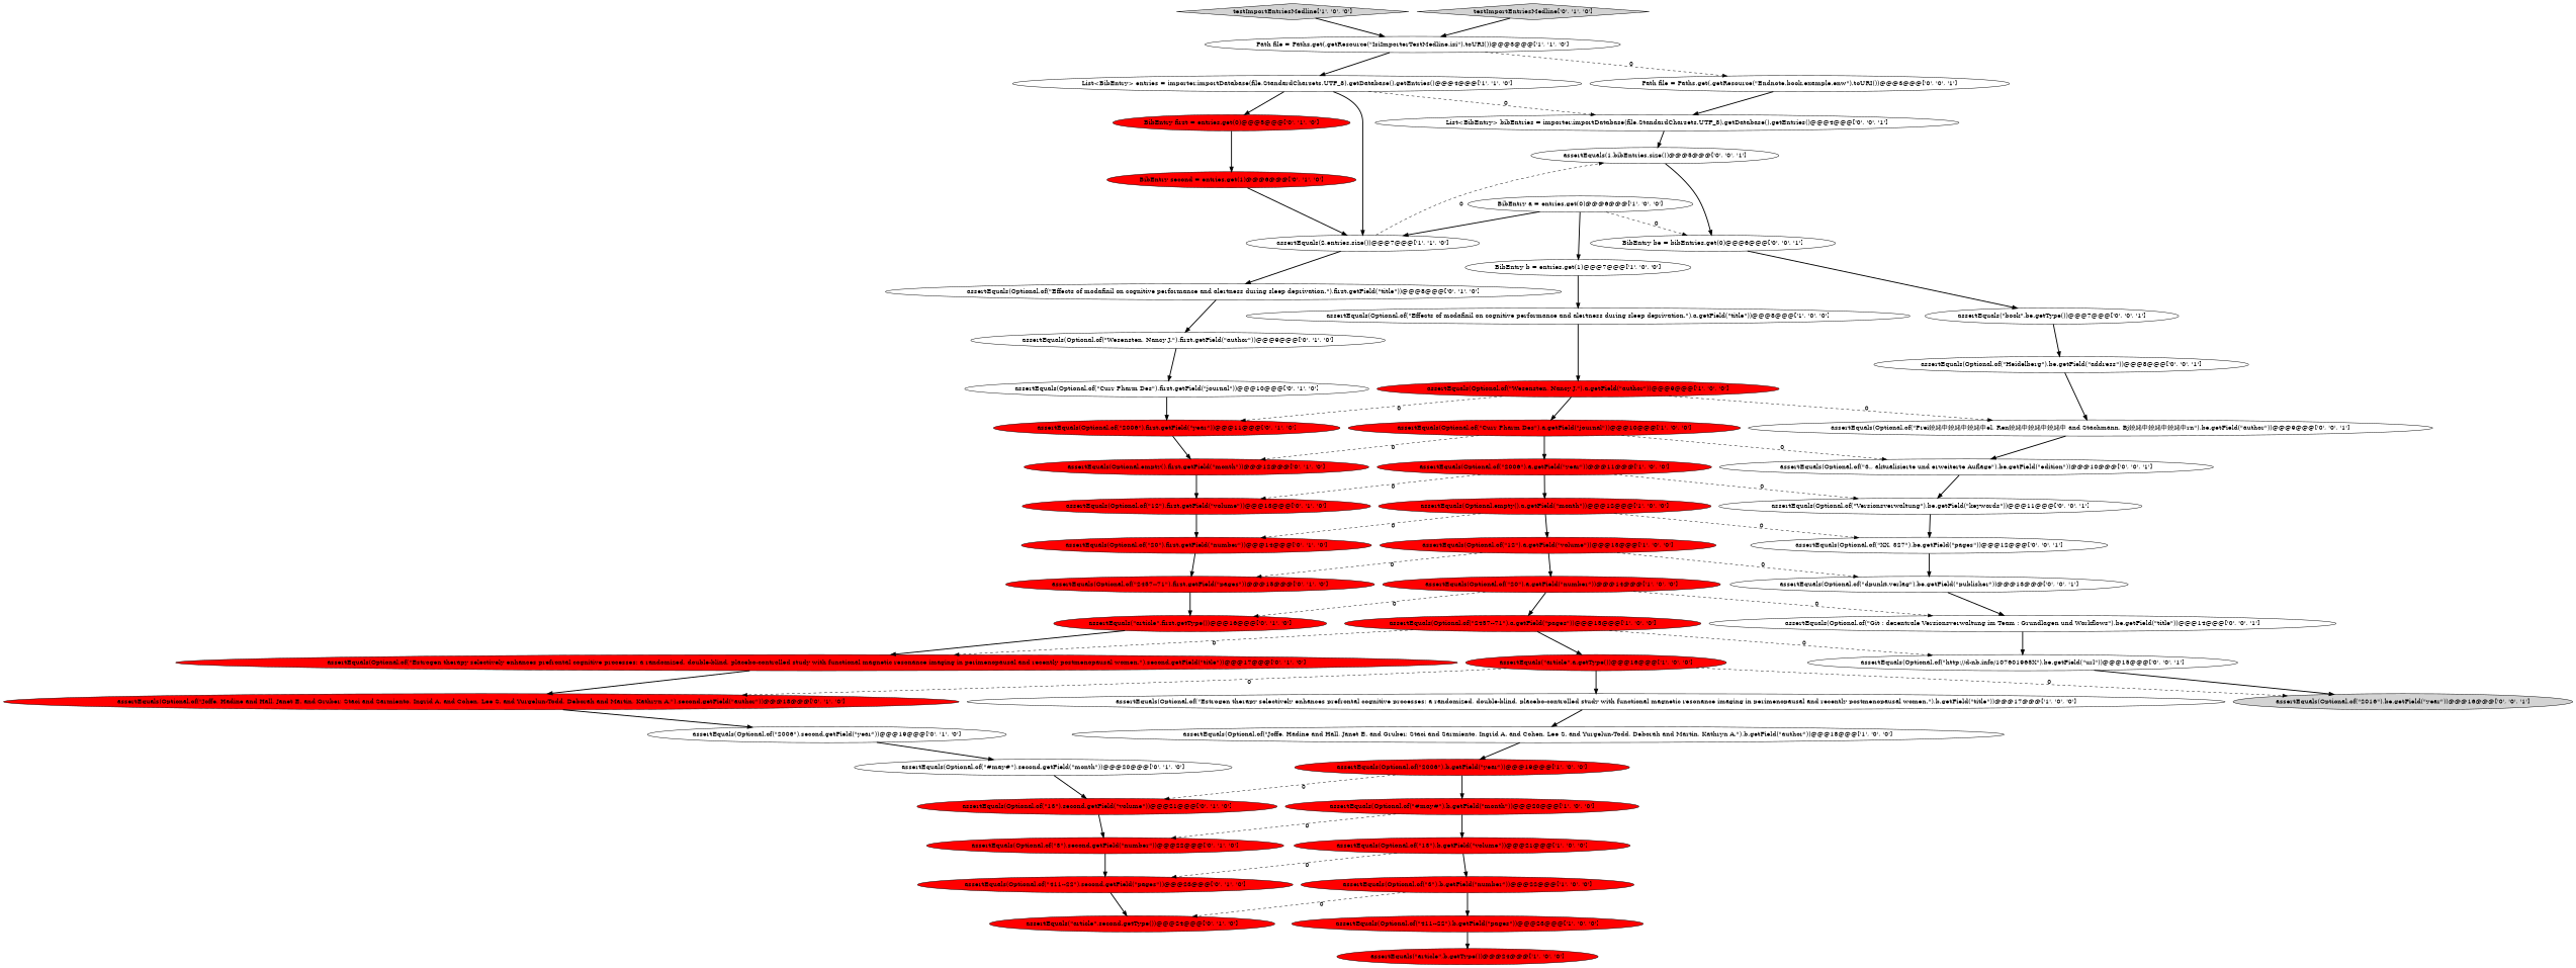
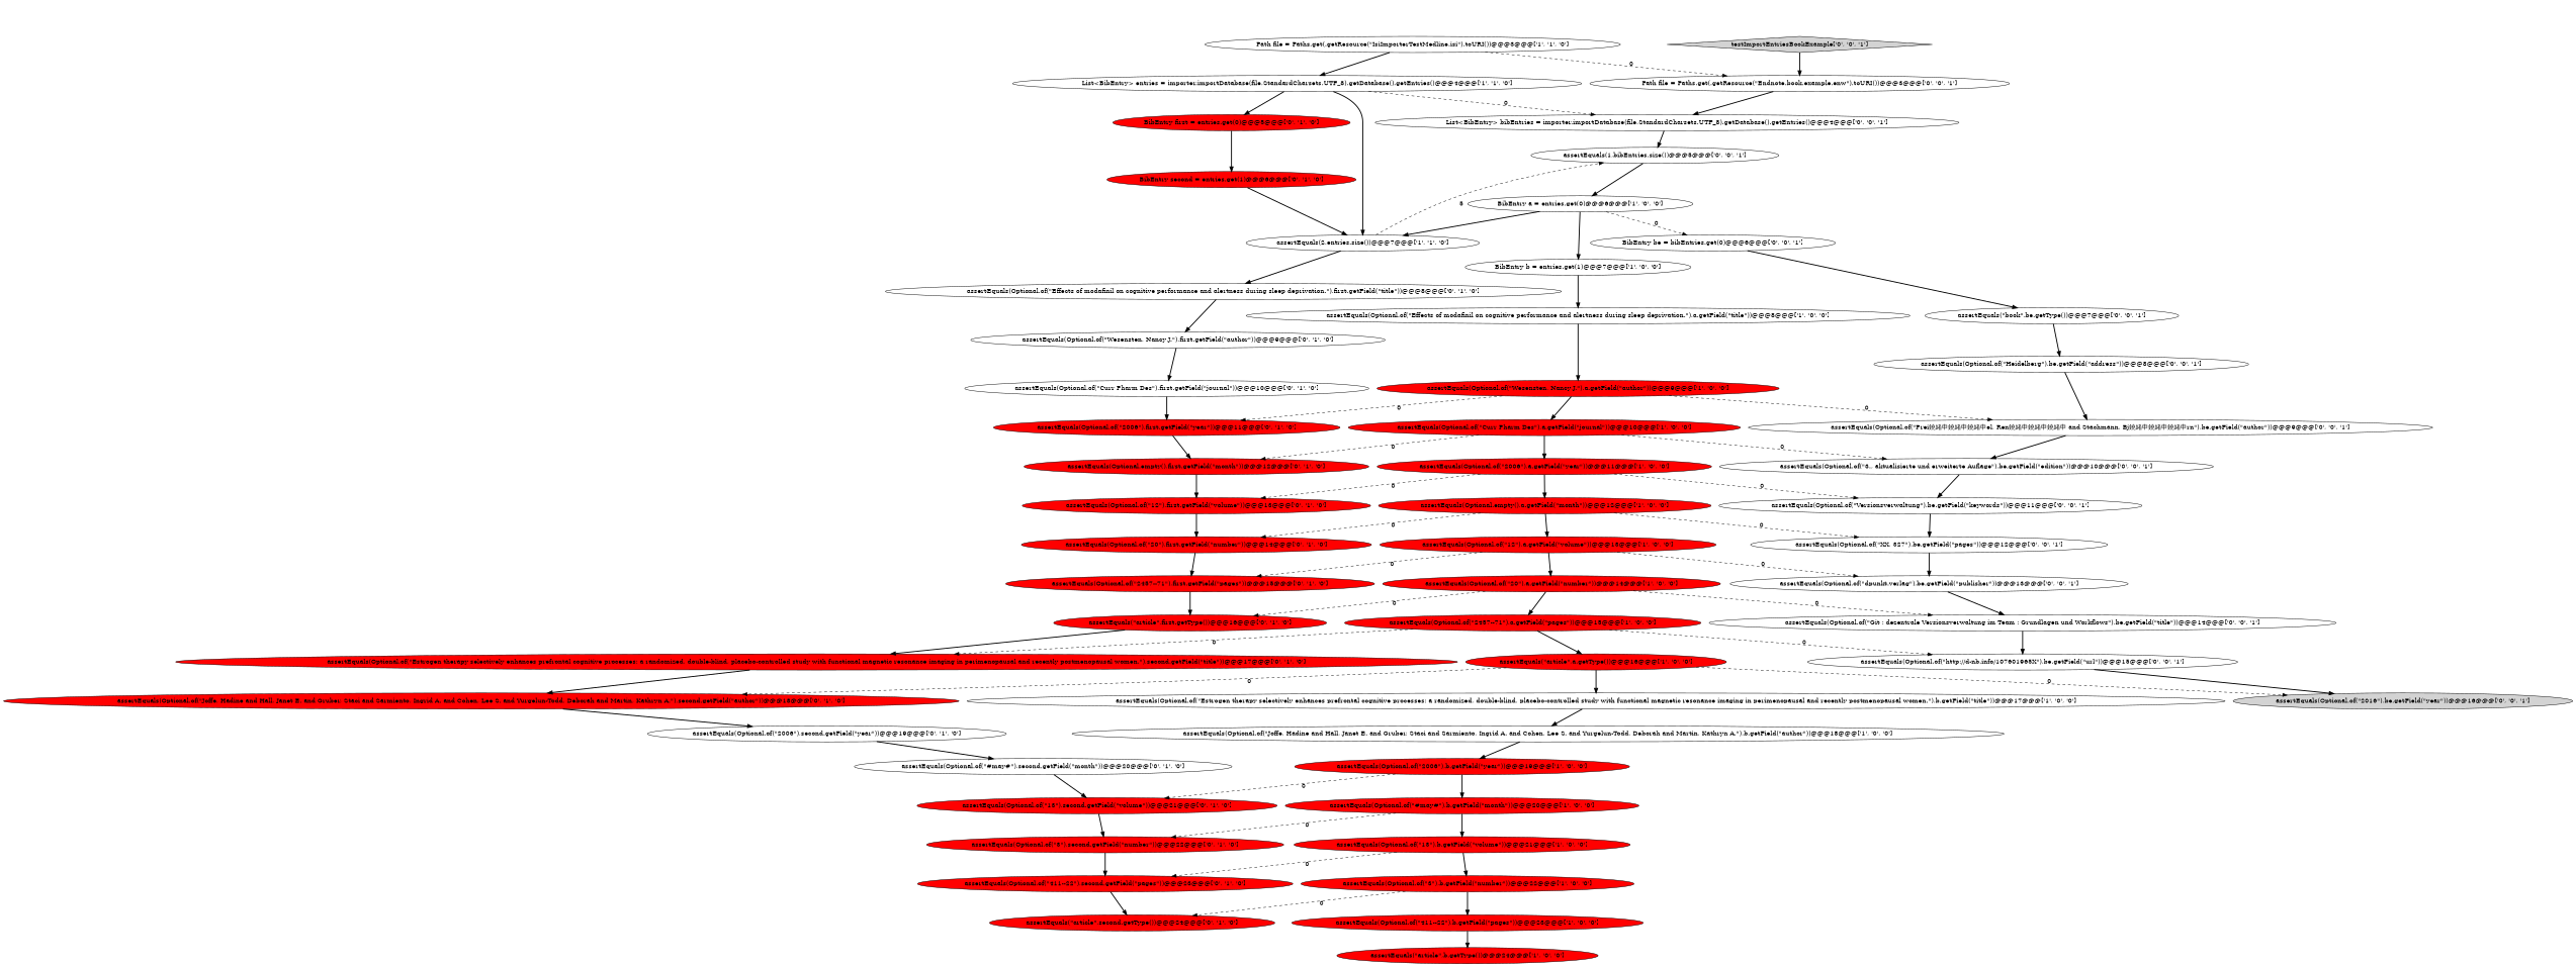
  digraph {
    node [fillcolor=red shape=ellipse style=filled]
    edge [style=bold]
    n1 [label="assertEquals(Optional.of(\"3\"),second.getField(\"number\"))@@@22@@@['0', '1', '0']"]
    n2 [label="assertEquals(Optional.of(\"411--22\"),second.getField(\"pages\"))@@@23@@@['0', '1', '0']"]
    n3 [label="assertEquals(\"article\",second.getType())@@@24@@@['0', '1', '0']"]
    n4 [label="assertEquals(Optional.of(\"2457--71\"),first.getField(\"pages\"))@@@15@@@['0', '1', '0']"]
    n5 [label="assertEquals(\"article\",first.getType())@@@16@@@['0', '1', '0']"]
    n6 [label="assertEquals(Optional.of(\"Estrogen therapy selectively enhances prefrontal cognitive processes: a randomized, double-blind, placebo-controlled study with functional magnetic resonance imaging in perimenopausal and recently postmenopausal women.\"),second.getField(\"title\"))@@@17@@@['0', '1', '0']"]
    n7 [fillcolor=white label="assertEquals(Optional.of(\"Versionsverwaltung\"),be.getField(\"keywords\"))@@@11@@@['0', '0', '1']"]
    n8 [fillcolor=white label="assertEquals(Optional.of(\"XX, 327\"),be.getField(\"pages\"))@@@12@@@['0', '0', '1']"]
    n9 [fillcolor=white label="assertEquals(Optional.of(\"dpunkt.verlag\"),be.getField(\"publisher\"))@@@13@@@['0', '0', '1']"]
    n10 [label="assertEquals(Optional.empty(),first.getField(\"month\"))@@@12@@@['0', '1', '0']"]
    n11 [label="assertEquals(Optional.of(\"12\"),first.getField(\"volume\"))@@@13@@@['0', '1', '0']"]
    n12 [label="assertEquals(Optional.of(\"20\"),first.getField(\"number\"))@@@14@@@['0', '1', '0']"]
    n13 [fillcolor=white label="assertEquals(Optional.of(\"Git : dezentrale Versionsverwaltung im Team : Grundlagen und Workflows\"),be.getField(\"title\"))@@@14@@@['0', '0', '1']"]
    n14 [label="assertEquals(Optional.of(\"3\"),b.getField(\"number\"))@@@22@@@['1', '0', '0']"]
    n15 [label="assertEquals(Optional.of(\"411--22\"),b.getField(\"pages\"))@@@23@@@['1', '0', '0']"]
    n16 [label="assertEquals(\"article\",b.getType())@@@24@@@['1', '0', '0']"]
    n17 [fillcolor=white label="Path file = Paths.get(.getResource(\"IsiImporterTestMedline.isi\").toURI())@@@3@@@['1', '1', '0']"]
    n18 [fillcolor=white label="List<BibEntry> entries = importer.importDatabase(file,StandardCharsets.UTF_8).getDatabase().getEntries()@@@4@@@['1', '1', '0']"]
    n19 [fillcolor=white label="Path file = Paths.get(.getResource(\"Endnote.book.example.enw\").toURI())@@@3@@@['0', '0', '1']"]
    n20 [fillcolor=white label="assertEquals(2,entries.size())@@@7@@@['1', '1', '0']"]
    n21 [fillcolor=white label="List<BibEntry> bibEntries = importer.importDatabase(file,StandardCharsets.UTF_8).getDatabase().getEntries()@@@4@@@['0', '0', '1']"]
    n22 [label="BibEntry first = entries.get(0)@@@5@@@['0', '1', '0']"]
    n23 [label="assertEquals(Optional.of(\"Joffe, Hadine and Hall, Janet E. and Gruber, Staci and Sarmiento, Ingrid A. and Cohen, Lee S. and Yurgelun-Todd, Deborah and Martin, Kathryn A.\"),second.getField(\"author\"))@@@18@@@['0', '1', '0']"]
    n24 [fillcolor=white label="assertEquals(Optional.of(\"2006\"),second.getField(\"year\"))@@@19@@@['0', '1', '0']"]
    n25 [fillcolor=white label="assertEquals(Optional.of(\"http://d-nb.info/107601965X\"),be.getField(\"url\"))@@@15@@@['0', '0', '1']"]
    n26 [fillcolor=lightgray label="assertEquals(Optional.of(\"2016\"),be.getField(\"year\"))@@@16@@@['0', '0', '1']"]
    n27 [fillcolor=white label="BibEntry be = bibEntries.get(0)@@@6@@@['0', '0', '1']"]
    n28 [fillcolor=white label="assertEquals(\"book\",be.getType())@@@7@@@['0', '0', '1']"]
    n29 [fillcolor=white label="assertEquals(Optional.of(\"Heidelberg\"),be.getField(\"address\"))@@@8@@@['0', '0', '1']"]
    n30 [fillcolor=white label="assertEquals(Optional.of(\"Effects of modafinil on cognitive performance and alertness during sleep deprivation.\"),first.getField(\"title\"))@@@8@@@['0', '1', '0']"]
    n31 [fillcolor=white label="assertEquals(1,bibEntries.size())@@@5@@@['0', '0', '1']"]
    n32 [fillcolor=white label="assertEquals(Optional.of(\"Wesensten, Nancy J.\"),first.getField(\"author\"))@@@9@@@['0', '1', '0']"]
    n33 [fillcolor=white label="BibEntry a = entries.get(0)@@@6@@@['1', '0', '0']"]
    n34 [fillcolor=white label="BibEntry b = entries.get(1)@@@7@@@['1', '0', '0']"]
    n35 [label="BibEntry second = entries.get(1)@@@6@@@['0', '1', '0']"]
    n36 [fillcolor=white label="assertEquals(Optional.of(\"Effects of modafinil on cognitive performance and alertness during sleep deprivation.\"),a.getField(\"title\"))@@@8@@@['1', '0', '0']"]
    n37 [label="assertEquals(Optional.of(\"Wesensten, Nancy J.\"),a.getField(\"author\"))@@@9@@@['1', '0', '0']"]
    n38 [label="assertEquals(\"article\",a.getType())@@@16@@@['1', '0', '0']"]
    n39 [fillcolor=white label="assertEquals(Optional.of(\"Estrogen therapy selectively enhances prefrontal cognitive processes: a randomized, double-blind, placebo-controlled study with functional magnetic resonance imaging in perimenopausal and recently postmenopausal women.\"),b.getField(\"title\"))@@@17@@@['1', '0', '0']"]
    n40 [fillcolor=white label="assertEquals(Optional.of(\"Joffe, Hadine and Hall, Janet E. and Gruber, Staci and Sarmiento, Ingrid A. and Cohen, Lee S. and Yurgelun-Todd, Deborah and Martin, Kathryn A.\"),b.getField(\"author\"))@@@18@@@['1', '0', '0']"]
+   n41 [fillcolor=lightgray label="testImportEntriesBookExample['0', '0', '1']" shape=diamond]
    n42 [label="assertEquals(Optional.of(\"2006\"),b.getField(\"year\"))@@@19@@@['1', '0', '0']"]
    n43 [fillcolor=white label="assertEquals(Optional.of(\"#may#\"),second.getField(\"month\"))@@@20@@@['0', '1', '0']"]
    n44 [label="assertEquals(Optional.of(\"13\"),second.getField(\"volume\"))@@@21@@@['0', '1', '0']"]
    n45 [label="assertEquals(Optional.of(\"#may#\"),b.getField(\"month\"))@@@20@@@['1', '0', '0']"]
    n46 [label="assertEquals(Optional.of(\"13\"),b.getField(\"volume\"))@@@21@@@['1', '0', '0']"]
    n47 [label="assertEquals(Optional.of(\"Curr Pharm Des\"),a.getField(\"journal\"))@@@10@@@['1', '0', '0']"]
    n48 [fillcolor=white label="assertEquals(Optional.of(\"3., aktualisierte und erweiterte Auflage\"),be.getField(\"edition\"))@@@10@@@['0', '0', '1']"]
    n49 [label="assertEquals(Optional.of(\"2006\"),a.getField(\"year\"))@@@11@@@['1', '0', '0']"]
    n50 [label="assertEquals(Optional.empty(),a.getField(\"month\"))@@@12@@@['1', '0', '0']"]
-   n51 [fillcolor=lightgray label="testImportEntriesMedline['1', '0', '0']" shape=diamond]
    n52 [fillcolor=white label="assertEquals(Optional.of(\"Prei鐃緒申鐃緒申鐃緒申el, Ren鐃緒申鐃緒申鐃緒申 and Stachmann, Bj鐃緒申鐃緒申鐃緒申rn\"),be.getField(\"author\"))@@@9@@@['0', '0', '1']"]
    n53 [fillcolor=white label="assertEquals(Optional.of(\"Curr Pharm Des\"),first.getField(\"journal\"))@@@10@@@['0', '1', '0']"]
    n54 [label="assertEquals(Optional.of(\"2006\"),first.getField(\"year\"))@@@11@@@['0', '1', '0']"]
    n55 [label="assertEquals(Optional.of(\"20\"),a.getField(\"number\"))@@@14@@@['1', '0', '0']"]
    n56 [label="assertEquals(Optional.of(\"2457--71\"),a.getField(\"pages\"))@@@15@@@['1', '0', '0']"]
-   n57 [fillcolor=lightgray label="testImportEntriesMedline['0', '1', '0']" shape=diamond]
    n58 [label="assertEquals(Optional.of(\"12\"),a.getField(\"volume\"))@@@13@@@['1', '0', '0']"]
    n1 -> n2
    n2 -> n3
    n4 -> n5
    n5 -> n6
    n6 -> n23
    n7 -> n8
    n8 -> n9
    n9 -> n13
    n10 -> n11
    n11 -> n12
    n12 -> n4
    n13 -> n25
    n14 -> n3 [label=0 style=dashed]
    n14 -> n15
    n15 -> n16
    n17 -> n18
    n17 -> n19 [label=0 style=dashed]
    n18 -> n20
    n18 -> n21 [label=0 style=dashed]
    n18 -> n22
    n19 -> n21
    n20 -> n30
-   n20 -> n31 [label=0 style=dashed]
+   n20 -> n31 [label=5 style=dashed]
    n21 -> n31
    n22 -> n35
    n23 -> n24
    n24 -> n43
    n25 -> n26
    n27 -> n28
    n28 -> n29
    n29 -> n52
    n30 -> n32
-   n31 -> n27
+   n31 -> n33
    n32 -> n53
    n33 -> n20
    n33 -> n27 [label=0 style=dashed]
    n33 -> n34
    n34 -> n36
    n35 -> n20
    n36 -> n37
    n37 -> n47
    n37 -> n52 [label=0 style=dashed]
    n37 -> n54 [label=0 style=dashed]
    n38 -> n23 [label=0 style=dashed]
    n38 -> n26 [label=0 style=dashed]
    n38 -> n39
    n39 -> n40
    n40 -> n42
+   n41 -> n19
    n42 -> n44 [label=0 style=dashed]
    n42 -> n45
    n43 -> n44
    n44 -> n1
    n45 -> n1 [label=0 style=dashed]
    n45 -> n46
    n46 -> n2 [label=0 style=dashed]
    n46 -> n14
    n47 -> n10 [label=0 style=dashed]
    n47 -> n48 [label=0 style=dashed]
    n47 -> n49
    n48 -> n7
    n49 -> n7 [label=0 style=dashed]
    n49 -> n11 [label=0 style=dashed]
    n49 -> n50
    n50 -> n8 [label=0 style=dashed]
    n50 -> n12 [label=0 style=dashed]
    n50 -> n58
-   n51 -> n17
    n52 -> n48
    n53 -> n54
    n54 -> n10
    n55 -> n5 [label=0 style=dashed]
    n55 -> n13 [label=0 style=dashed]
    n55 -> n56
    n56 -> n6 [label=0 style=dashed]
    n56 -> n25 [label=0 style=dashed]
    n56 -> n38
-   n57 -> n17
    n58 -> n4 [label=0 style=dashed]
    n58 -> n9 [label=0 style=dashed]
    n58 -> n55
  }
